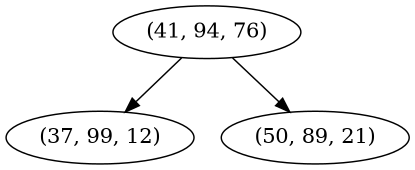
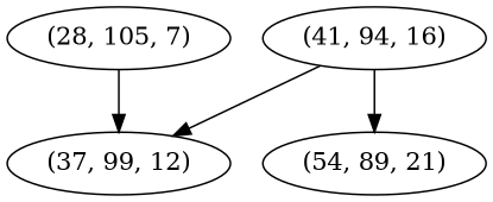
  digraph {
+   "(28, 105, 7)"
    "(37, 99, 12)"
-   "(41, 94, 16)" [label="(41, 94, 76)"]
-   "(50, 89, 21)"
+   "(41, 94, 16)"
+   "(50, 89, 21)" [label="(54, 89, 21)"]
+   "(28, 105, 7)" -> "(37, 99, 12)"
    "(41, 94, 16)" -> "(37, 99, 12)"
    "(41, 94, 16)" -> "(50, 89, 21)"
  }
